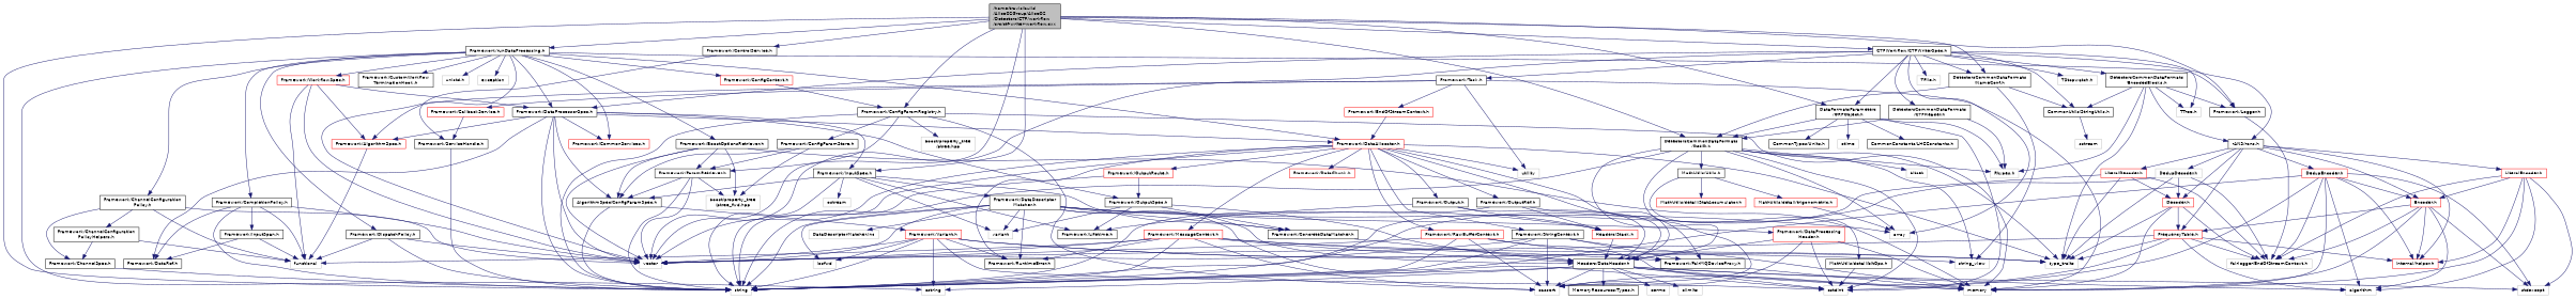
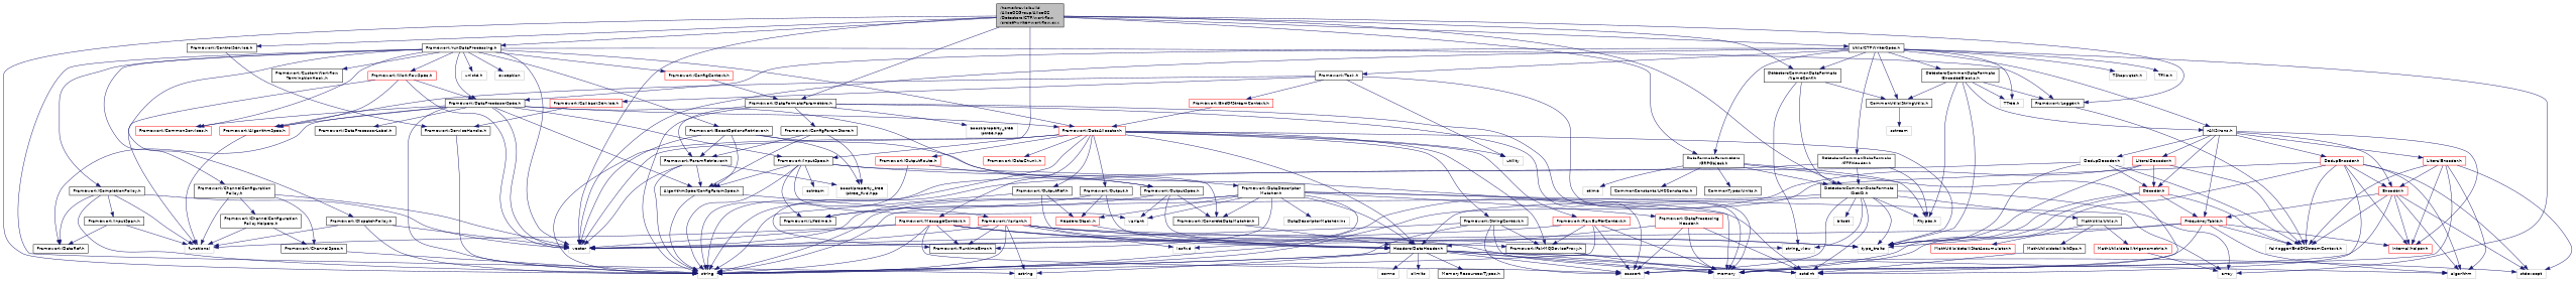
  digraph {
    node [color=black fontname=Helvetica fontsize=10 shape=record]
    edge [color=midnightblue fontname=Helvetica fontsize=10 labelfontname=Helvetica labelfontsize=10 style=solid]
    n1 [fillcolor=grey75 fontcolor=black height=0.2 label="/home/travis/build\l/AliceO2Group/AliceO2\l/Detectors/CTF/workflow\l/src/ctf-writer-workflow.cxx" style=filled width=0.4]
    n2 [color=grey75 height=0.2 label=string width=0.4]
    n3 [color=grey75 height=0.2 label=vector width=0.4]
    n4 [height=0.2 label="Framework/Logger.h" width=0.4]
    n5 [height=0.2 label="Framework/ControlService.h" width=0.4]
-   n6 [height=0.2 label="Framework/ConfigParamRegistry.h" width=0.4]
+   n6 [height=0.2 label="Framework/DataFormatsParameters.h" width=0.4]
    n7 [height=0.2 label="Framework/InputSpec.h" width=0.4]
    n8 [height=0.2 label="DetectorsCommonDataFormats\l/NameConf.h" width=0.4]
    n9 [height=0.2 label="DetectorsCommonDataFormats\l/DetID.h" width=0.4]
-   n10 [height=0.2 label="CTFWorkflow/CTFWriterSpec.h" width=0.4]
+   n10 [height=0.2 label="Utils/CTFWriterSpec.h" width=0.4]
    n11 [height=0.2 label="DataFormatsParameters\l/GRPObject.h" width=0.4]
    n12 [height=0.2 label="Framework/runDataProcessing.h" width=0.4]
    n13 [color=grey75 height=0.2 label="fairlogger/EndOfStreamContext.h" width=0.4]
    n14 [height=0.2 label="Framework/ServiceHandle.h" width=0.4]
    n15 [height=0.2 label="Framework/ParamRetriever.h" width=0.4]
    n16 [height=0.2 label="Framework/ConfigParamStore.h" width=0.4]
    n17 [color=grey75 height=0.2 label="boost/property_tree\l/ptree.hpp" width=0.4]
    n18 [color=grey75 height=0.2 label=memory width=0.4]
    n19 [color=grey75 height=0.2 label=cassert width=0.4]
    n20 [height=0.2 label="AlgorithmSpec/ConfigParamSpec.h" width=0.4]
    n21 [height=0.2 label="Framework/Lifetime.h" width=0.4]
    n22 [height=0.2 label="Framework/ConcreteDataMatcher.h" width=0.4]
    n23 [height=0.2 label="Framework/DataDescriptor\lMatcher.h" width=0.4]
    n24 [color=grey75 height=0.2 label=variant width=0.4]
    n25 [color=grey75 height=0.2 label=ostream width=0.4]
    n26 [color=grey75 height=0.2 label=string_view width=0.4]
    n27 [height=0.2 label="CommonUtils/StringUtils.h" width=0.4]
    n28 [color=grey75 height=0.2 label=type_traits width=0.4]
    n29 [color=grey75 height=0.2 label=cstdint width=0.4]
    n30 [height=0.2 label="Headers/DataHeader.h" width=0.4]
    n31 [color=grey75 height=0.2 label=array width=0.4]
    n32 [color=grey75 height=0.2 label="Rtypes.h" width=0.4]
    n33 [color=grey75 height=0.2 label=bitset width=0.4]
    n34 [height=0.2 label="MathUtils/Utils.h" width=0.4]
    n35 [color=grey75 height=0.2 label="TFile.h" width=0.4]
    n36 [color=grey75 height=0.2 label="TTree.h" width=0.4]
    n37 [height=0.2 label="Framework/DataProcessorSpec.h" width=0.4]
    n38 [height=0.2 label="Framework/Task.h" width=0.4]
    n39 [height=0.2 label="DetectorsCommonDataFormats\l/CTFHeader.h" width=0.4]
    n40 [height=0.2 label="DetectorsCommonDataFormats\l/EncodedBlocks.h" width=0.4]
    n41 [height=0.2 label="rANS/rans.h" width=0.4]
    n42 [color=grey75 height=0.2 label="TStopwatch.h" width=0.4]
    n43 [color=grey75 height=0.2 label=ctime width=0.4]
    n44 [height=0.2 label="CommonConstants/LHCConstants.h" width=0.4]
    n45 [height=0.2 label="CommonTypes/Units.h" width=0.4]
    n46 [color=grey75 height=0.2 label=cstring width=0.4]
    n47 [color=red height=0.2 label="Framework/DataAllocator.h" width=0.4]
    n48 [color=red height=0.2 label="Framework/CommonServices.h" width=0.4]
    n49 [height=0.2 label="Framework/ChannelConfiguration\lPolicy.h" width=0.4]
    n50 [height=0.2 label="Framework/CompletionPolicy.h" width=0.4]
    n51 [height=0.2 label="Framework/DispatchPolicy.h" width=0.4]
    n52 [color=red height=0.2 label="Framework/WorkflowSpec.h" width=0.4]
    n53 [color=red height=0.2 label="Framework/ConfigContext.h" width=0.4]
    n54 [height=0.2 label="Framework/BoostOptionsRetriever.h" width=0.4]
    n55 [height=0.2 label="Framework/CustomWorkflow\lTerminationHook.h" width=0.4]
    n56 [color=grey75 height=0.2 label="unistd.h" width=0.4]
    n57 [color=grey75 height=0.2 label=exception width=0.4]
    n58 [color=grey75 height=0.2 label="boost/property_tree\l/ptree_fwd.hpp" width=0.4]
    n59 [color=red height=0.2 label="Framework/Variant.h" width=0.4]
    n60 [height=0.2 label="Framework/RuntimeError.h" width=0.4]
    n61 [color=grey75 height=0.2 label=iosfwd width=0.4]
    n62 [color=red height=0.2 label="Framework/DataProcessing\lHeader.h" width=0.4]
    n63 [color=red height=0.2 label="Headers/Stack.h" width=0.4]
    n64 [color=grey75 height=0.2 label="DataDescriptorMatcher.inc" width=0.4]
    n65 [color=grey75 height=0.2 label=algorithm width=0.4]
    n66 [color=grey75 height=0.2 label=stdexcept width=0.4]
    n67 [color=grey75 height=0.2 label=climits width=0.4]
    n68 [height=0.2 label="MemoryResources/Types.h" width=0.4]
    n69 [color=grey75 height=0.2 label=cerrno width=0.4]
    n70 [color=grey75 height=0.2 label=sstream width=0.4]
    n71 [height=0.2 label="MathUtils/detail/bitOps.h" width=0.4]
    n72 [color=red height=0.2 label="MathUtils/detail/StatAccumulator.h" width=0.4]
    n73 [color=red height=0.2 label="MathUtils/detail/trigonometric.h" width=0.4]
    n74 [color=red height=0.2 label="Framework/AlgorithmSpec.h" width=0.4]
+   n75 [height=0.2 label="Framework/DataProcessorLabel.h" width=0.4]
    n76 [height=0.2 label="Framework/DataRef.h" width=0.4]
    n77 [height=0.2 label="Framework/OutputSpec.h" width=0.4]
    n78 [color=grey75 height=0.2 label=utility width=0.4]
    n79 [color=red height=0.2 label="Framework/CallbackService.h" width=0.4]
    n80 [color=red height=0.2 label="Framework/EndOfStreamContext.h" width=0.4]
    n81 [color=red height=0.2 label="FrequencyTable.h" width=0.4]
    n82 [color=red height=0.2 label="internal/helper.h" width=0.4]
    n83 [color=red height=0.2 label="Encoder.h" width=0.4]
    n84 [color=red height=0.2 label="Decoder.h" width=0.4]
    n85 [color=red height=0.2 label="DedupEncoder.h" width=0.4]
    n86 [color=grey75 height=0.2 label="DedupDecoder.h" width=0.4]
    n87 [color=red height=0.2 label="LiteralEncoder.h" width=0.4]
    n88 [color=red height=0.2 label="LiteralDecoder.h" width=0.4]
    n89 [color=grey75 height=0.2 label=functional width=0.4]
    n90 [color=red height=0.2 label="Framework/MessageContext.h" width=0.4]
    n91 [height=0.2 label="Framework/FairMQDeviceProxy.h" width=0.4]
    n92 [height=0.2 label="Framework/StringContext.h" width=0.4]
    n93 [color=red height=0.2 label="Framework/RawBufferContext.h" width=0.4]
    n94 [height=0.2 label="Framework/Output.h" width=0.4]
    n95 [height=0.2 label="Framework/OutputRef.h" width=0.4]
    n96 [color=red height=0.2 label="Framework/OutputRoute.h" width=0.4]
    n97 [color=red height=0.2 label="Framework/DataChunk.h" width=0.4]
    n98 [height=0.2 label="Framework/ChannelConfiguration\lPolicyHelpers.h" width=0.4]
    n99 [height=0.2 label="Framework/ChannelSpec.h" width=0.4]
    n100 [height=0.2 label="Framework/InputSpan.h" width=0.4]
    n1 -> n2
    n1 -> n3
    n1 -> n4
    n1 -> n5
    n1 -> n6
    n1 -> n7
    n1 -> n8
    n1 -> n9
    n1 -> n10
    n1 -> n11
    n1 -> n12
    n4 -> n13
    n5 -> n14
    n6 -> n2
    n6 -> n15
    n6 -> n16
    n6 -> n17
    n6 -> n18
    n6 -> n19
    n7 -> n2
    n7 -> n20
    n7 -> n21
    n7 -> n22
    n7 -> n23
    n7 -> n24
    n7 -> n25
    n8 -> n9
    n8 -> n26
    n8 -> n27
    n9 -> n2
    n9 -> n19
    n9 -> n26
    n9 -> n28
    n9 -> n29
    n9 -> n30
    n9 -> n31
    n9 -> n32
    n9 -> n33
    n9 -> n34
    n10 -> n3
    n10 -> n8
    n10 -> n11
    n10 -> n27
    n10 -> n31
    n10 -> n35
    n10 -> n36
    n10 -> n37
    n10 -> n38
    n10 -> n39
    n10 -> n40
    n10 -> n41
    n10 -> n42
    n11 -> n9
    n11 -> n29
    n11 -> n32
    n11 -> n43
    n11 -> n44
    n11 -> n45
    n12 -> n3
    n12 -> n4
    n12 -> n37
    n12 -> n46
    n12 -> n47
    n12 -> n48
    n12 -> n49
    n12 -> n50
    n12 -> n51
    n12 -> n52
    n12 -> n53
    n12 -> n54
    n12 -> n55
    n12 -> n56
    n12 -> n57
    n14 -> n2
    n15 -> n2
    n15 -> n3
    n15 -> n20
    n15 -> n58
    n16 -> n15
    n16 -> n20
    n16 -> n58
    n20 -> n2
    n20 -> n59
    n22 -> n30
    n23 -> n2
    n23 -> n3
    n23 -> n22
    n23 -> n24
    n23 -> n29
    n23 -> n30
    n23 -> n31
    n23 -> n60
    n23 -> n61
    n23 -> n62
    n23 -> n63
    n23 -> n64
    n27 -> n70
    n30 -> n2
    n30 -> n18
    n30 -> n19
    n30 -> n29
    n30 -> n46
    n30 -> n65
    n30 -> n66
    n30 -> n67
    n30 -> n68
    n30 -> n69
    n34 -> n71
    n34 -> n72
    n34 -> n73
    n37 -> n2
    n37 -> n3
    n37 -> n7
    n37 -> n20
    n37 -> n47
    n37 -> n48
    n37 -> n74
+   n37 -> n75
    n37 -> n76
    n37 -> n77
    n38 -> n18
    n38 -> n74
    n38 -> n78
    n38 -> n79
    n38 -> n80
+   n39 -> n2
    n39 -> n9
    n39 -> n32
    n40 -> n4
    n40 -> n27
    n40 -> n28
    n40 -> n32
    n40 -> n36
    n40 -> n41
    n41 -> n81
    n41 -> n82
    n41 -> n83
    n41 -> n84
    n41 -> n85
    n41 -> n86
    n41 -> n87
    n41 -> n88
    n47 -> n2
    n47 -> n3
    n47 -> n28
    n47 -> n30
    n47 -> n60
    n47 -> n78
    n47 -> n90
    n47 -> n91
    n47 -> n92
    n47 -> n93
    n47 -> n94
    n47 -> n95
    n47 -> n96
    n47 -> n97
    n49 -> n3
    n49 -> n89
    n49 -> n98
    n49 -> n99
    n50 -> n2
    n50 -> n3
    n50 -> n76
    n50 -> n89
    n50 -> n100
    n51 -> n2
    n51 -> n3
    n51 -> n89
    n52 -> n3
    n52 -> n37
    n52 -> n74
    n52 -> n89
    n53 -> n6
    n54 -> n3
    n54 -> n15
    n54 -> n18
    n54 -> n20
    n54 -> n58
    n59 -> n2
    n59 -> n3
    n59 -> n26
    n59 -> n28
    n59 -> n29
    n59 -> n46
    n59 -> n60
    n59 -> n61
    n62 -> n18
    n62 -> n19
    n62 -> n29
    n62 -> n30
    n63 -> n30
    n71 -> n29
    n73 -> n31
    n74 -> n89
    n77 -> n21
    n77 -> n22
    n77 -> n24
    n77 -> n30
    n79 -> n14
    n80 -> n47
    n81 -> n3
    n81 -> n13
    n81 -> n19
    n81 -> n28
    n81 -> n65
    n81 -> n82
    n83 -> n13
    n83 -> n18
    n83 -> n65
    n83 -> n66
    n83 -> n81
    n83 -> n82
    n84 -> n13
    n84 -> n18
    n84 -> n28
    n84 -> n81
    n85 -> n2
    n85 -> n13
    n85 -> n18
    n85 -> n29
    n85 -> n65
    n85 -> n66
    n85 -> n82
    n85 -> n83
    n86 -> n2
    n86 -> n13
    n86 -> n28
    n86 -> n84
    n87 -> n13
    n87 -> n18
    n87 -> n65
    n87 -> n66
    n87 -> n82
    n87 -> n83
    n88 -> n2
    n88 -> n13
    n88 -> n28
    n88 -> n84
    n90 -> n2
    n90 -> n3
    n90 -> n19
    n90 -> n28
    n90 -> n30
    n90 -> n60
    n90 -> n89
    n90 -> n91
    n91 -> n18
    n92 -> n2
    n92 -> n3
    n92 -> n18
    n92 -> n19
    n92 -> n91
    n93 -> n2
    n93 -> n3
    n93 -> n18
    n93 -> n19
    n93 -> n91
    n94 -> n21
    n94 -> n30
    n94 -> n63
    n95 -> n2
    n95 -> n30
    n95 -> n63
    n96 -> n2
    n96 -> n77
    n98 -> n89
    n98 -> n99
    n99 -> n2
    n100 -> n76
    n100 -> n89
  }
